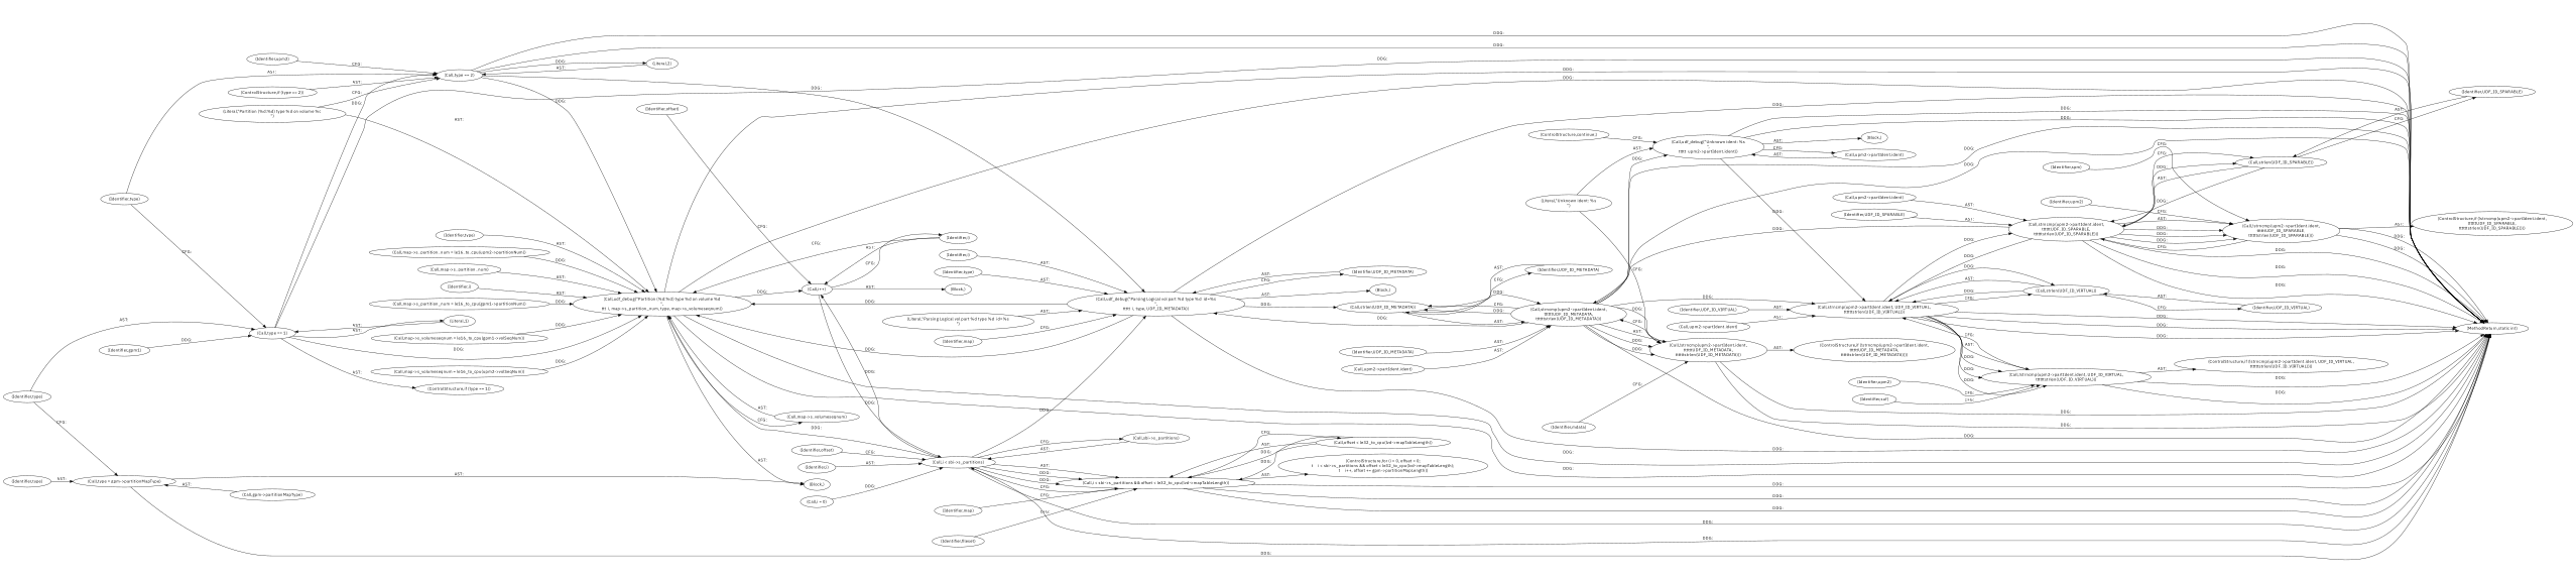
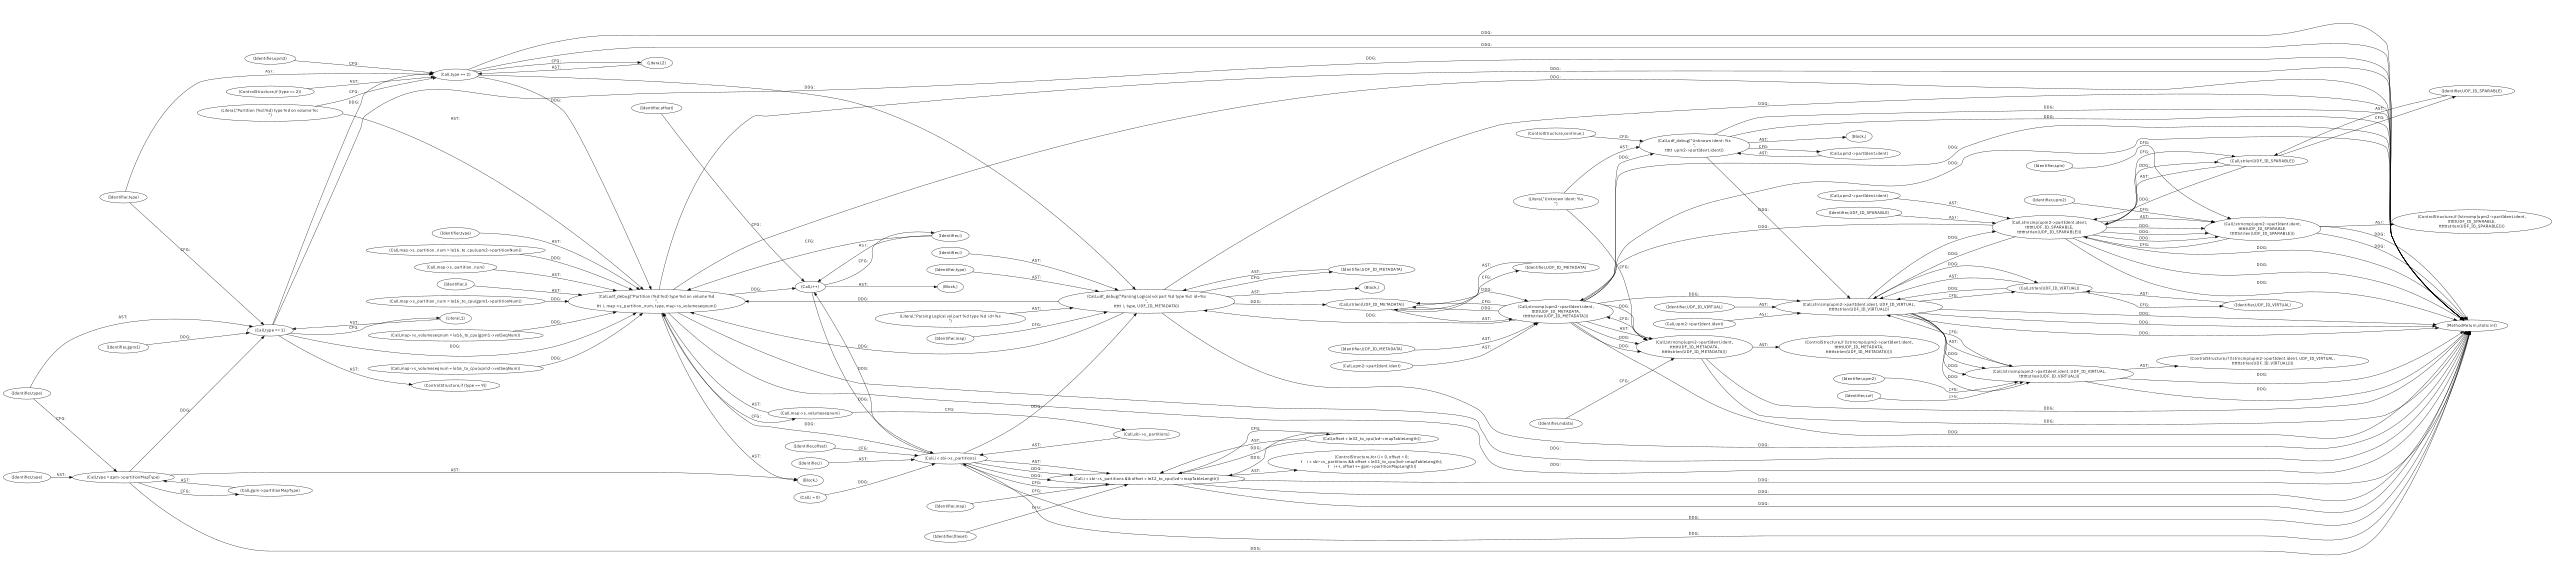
  digraph {
    fontname="IBM Plex Sans"
    rankdir=LR
    node [fontname="IBM Plex Sans"]
    edge [fontname="IBM Plex Sans"]
    n1 [label="(Call,type = gpm->partitionMapType)"]
    n2 [label="(Call,type == 1)"]
    n3 [label="(Block,)"]
    n4 [label="(MethodReturn,static int)"]
    n5 [label="(Call,gpm->partitionMapType)"]
    n6 [label="(Call,type == 2)"]
    n7 [label="(Call,udf_debug(\"Partition (%d:%d) type %d on volume %d\n\",\n\t\t\t  i, map->s_partition_num, type, map->s_volumeseqnum))"]
-   n8 [label="(ControlStructure,if (type == 1))"]
+   n8 [label="(ControlStructure,if (type == 9))"]
    n9 [label="(Literal,1)"]
    n10 [label="(Call,udf_debug(\"Parsing Logical vol part %d type %d  id=%s\n\",\n\t\t\t\t\t  i, type, UDF_ID_METADATA))"]
    n11 [label="(Literal,2)"]
    n12 [label="(Call,i++)"]
    n13 [label="(Call,map->s_volumeseqnum)"]
    n14 [label="(Call,strlen(UDF_ID_METADATA))"]
    n15 [label="(Identifier,UDF_ID_METADATA)"]
    n16 [label="(Block,)"]
    n17 [label="(ControlStructure,if (type == 2))"]
    n18 [label="(Call,strncmp(upm2->partIdent.ident,\n\t\t\t\t\t\tUDF_ID_METADATA,\n\t\t\t\t\t\tstrlen(UDF_ID_METADATA)))"]
    n19 [label="(Identifier,UDF_ID_METADATA)"]
    n20 [label="(Call,strncmp(upm2->partIdent.ident, UDF_ID_VIRTUAL,\n\t\t\t\t\t\tstrlen(UDF_ID_VIRTUAL)))"]
    n21 [label="(Call,!strncmp(upm2->partIdent.ident,\n\t\t\t\t\t\tUDF_ID_METADATA,\n\t\t\t\t\t\tstrlen(UDF_ID_METADATA)))"]
    n22 [label="(Call,udf_debug(\"Unknown ident: %s\n\",\n\t\t\t\t\t  upm2->partIdent.ident))"]
    n23 [label="(Call,!strncmp(upm2->partIdent.ident, UDF_ID_VIRTUAL,\n\t\t\t\t\t\tstrlen(UDF_ID_VIRTUAL)))"]
    n24 [label="(Call,strlen(UDF_ID_VIRTUAL))"]
    n25 [label="(Call,strncmp(upm2->partIdent.ident,\n\t\t\t\t\t\tUDF_ID_SPARABLE,\n\t\t\t\t\t\tstrlen(UDF_ID_SPARABLE)))"]
    n26 [label="(ControlStructure,if (!strncmp(upm2->partIdent.ident,\n\t\t\t\t\t\tUDF_ID_METADATA,\n\t\t\t\t\t\tstrlen(UDF_ID_METADATA))))"]
    n27 [label="(Block,)"]
    n28 [label="(Call,upm2->partIdent.ident)"]
    n29 [label="(ControlStructure,if (!strncmp(upm2->partIdent.ident, UDF_ID_VIRTUAL,\n\t\t\t\t\t\tstrlen(UDF_ID_VIRTUAL))))"]
    n30 [label="(Identifier,UDF_ID_VIRTUAL)"]
    n31 [label="(Call,!strncmp(upm2->partIdent.ident,\n\t\t\t\t\t\tUDF_ID_SPARABLE,\n\t\t\t\t\t\tstrlen(UDF_ID_SPARABLE)))"]
    n32 [label="(Call,strlen(UDF_ID_SPARABLE))"]
    n33 [label="(ControlStructure,if (!strncmp(upm2->partIdent.ident,\n\t\t\t\t\t\tUDF_ID_SPARABLE,\n\t\t\t\t\t\tstrlen(UDF_ID_SPARABLE))))"]
    n34 [label="(Identifier,UDF_ID_SPARABLE)"]
    n35 [label="(Call,i < sbi->s_partitions)"]
    n36 [label="(Identifier,i)"]
    n37 [label="(Block,)"]
    n38 [label="(Call,i < sbi->s_partitions && offset < le32_to_cpu(lvd->mapTableLength))"]
    n39 [label="(Call,sbi->s_partitions)"]
    n40 [label="(ControlStructure,for (i = 0, offset = 0;\n\t     i < sbi->s_partitions && offset < le32_to_cpu(lvd->mapTableLength);\n \t     i++, offset += gpm->partitionMapLength))"]
    n41 [label="(Call,offset < le32_to_cpu(lvd->mapTableLength))"]
    n42 [label="(Identifier,type)"]
    n43 [label="(Identifier,mdata)"]
    n44 [label="(Call,map->s_partition_num = le16_to_cpu(upm2->partitionNum))"]
    n45 [label="(Identifier,UDF_ID_METADATA)"]
    n46 [label="(Call,map->s_partition_num)"]
    n47 [label="(Call,upm2->partIdent.ident)"]
    n48 [label="(Identifier,i)"]
    n49 [label="(Identifier,offset)"]
    n50 [label="(Call,i = 0)"]
    n51 [label="(Identifier,upm2)"]
    n52 [label="(Identifier,upm2)"]
    n53 [label="(Call,map->s_partition_num = le16_to_cpu(gpm1->partitionNum))"]
    n54 [label="(Literal,\"Unknown ident: %s\n\")"]
    n55 [label="(Identifier,map)"]
    n56 [label="(Identifier,i)"]
    n57 [label="(Identifier,fileset)"]
    n58 [label="(Literal,\"Partition (%d:%d) type %d on volume %d\n\")"]
    n59 [label="(Identifier,type)"]
    n60 [label="(Identifier,suf)"]
    n61 [label="(Identifier,map)"]
    n62 [label="(Identifier,offset)"]
    n63 [label="(Identifier,type)"]
    n64 [label="(ControlStructure,continue;)"]
    n65 [label="(Literal,\"Parsing Logical vol part %d type %d  id=%s\n\")"]
    n66 [label="(Call,upm2->partIdent.ident)"]
    n67 [label="(Identifier,UDF_ID_VIRTUAL)"]
    n68 [label="(Call,upm2->partIdent.ident)"]
    n69 [label="(Identifier,gpm1)"]
    n70 [label="(Call,map->s_volumeseqnum = le16_to_cpu(gpm1->volSeqNum))"]
    n71 [label="(Call,map->s_volumeseqnum = le16_to_cpu(upm2->volSeqNum))"]
    n72 [label="(Identifier,type)"]
    n73 [label="(Identifier,UDF_ID_SPARABLE)"]
    n74 [label="(Identifier,spm)"]
    n75 [label="(Identifier,i)"]
    n76 [label="(Identifier,upm2)"]
    n77 [label="(Identifier,type)"]
+   n1 -> n2 [label="DDG: "]
    n1 -> n3 [label="AST: "]
    n1 -> n4 [label="DDG: "]
+   n1 -> n5 [label="CFG: "]
    n2 -> n4 [label="DDG: "]
    n2 -> n6 [label="DDG: "]
    n2 -> n7 [label="DDG: "]
    n2 -> n8 [label="AST: "]
-   n2 -> n9 [label="AST: "]
+   n2 -> n9 [label="CFG: "]
    n5 -> n1 [label="AST: "]
    n6 -> n4 [label="DDG: "]
    n6 -> n4 [label="DDG: "]
    n6 -> n7 [label="DDG: "]
    n6 -> n10 [label="DDG: "]
-   n6 -> n11 [label="DDG: "]
+   n6 -> n11 [label="CFG: "]
    n7 -> n3 [label="AST: "]
    n7 -> n4 [label="DDG: "]
    n7 -> n4 [label="DDG: "]
    n7 -> n4 [label="DDG: "]
    n7 -> n4 [label="DDG: "]
    n7 -> n12 [label="DDG: "]
    n7 -> n13 [label="CFG: "]
    n9 -> n2 [label="AST: "]
    n10 -> n4 [label="DDG: "]
    n10 -> n4 [label="DDG: "]
    n10 -> n7 [label="DDG: "]
    n10 -> n7 [label="DDG: "]
    n10 -> n14 [label="DDG: "]
    n10 -> n15 [label="CFG: "]
    n10 -> n16 [label="AST: "]
    n11 -> n6 [label="AST: "]
    n12 -> n35 [label="DDG: "]
    n12 -> n36 [label="CFG: "]
    n12 -> n37 [label="AST: "]
    n13 -> n7 [label="AST: "]
    n14 -> n18 [label="AST: "]
    n14 -> n18 [label="DDG: "]
    n14 -> n19 [label="CFG: "]
    n15 -> n10 [label="AST: "]
    n17 -> n6 [label="AST: "]
    n18 -> n4 [label="DDG: "]
    n18 -> n4 [label="DDG: "]
    n18 -> n4 [label="DDG: "]
    n18 -> n10 [label="DDG: "]
    n18 -> n14 [label="CFG: "]
    n18 -> n14 [label="DDG: "]
    n18 -> n20 [label="DDG: "]
    n18 -> n21 [label="AST: "]
    n18 -> n21 [label="DDG: "]
    n18 -> n21 [label="DDG: "]
    n18 -> n21 [label="DDG: "]
    n18 -> n22 [label="DDG: "]
    n19 -> n14 [label="AST: "]
    n20 -> n4 [label="DDG: "]
    n20 -> n4 [label="DDG: "]
    n20 -> n4 [label="DDG: "]
    n20 -> n23 [label="AST: "]
    n20 -> n23 [label="DDG: "]
    n20 -> n23 [label="DDG: "]
    n20 -> n23 [label="DDG: "]
    n20 -> n24 [label="CFG: "]
    n20 -> n24 [label="DDG: "]
    n20 -> n25 [label="DDG: "]
    n21 -> n4 [label="DDG: "]
    n21 -> n4 [label="DDG: "]
    n21 -> n18 [label="CFG: "]
    n21 -> n26 [label="AST: "]
    n22 -> n4 [label="DDG: "]
    n22 -> n4 [label="DDG: "]
    n22 -> n20 [label="DDG: "]
    n22 -> n27 [label="AST: "]
    n22 -> n28 [label="CFG: "]
    n23 -> n4 [label="DDG: "]
    n23 -> n4 [label="DDG: "]
    n23 -> n20 [label="CFG: "]
    n23 -> n29 [label="AST: "]
    n24 -> n20 [label="AST: "]
    n24 -> n20 [label="DDG: "]
    n24 -> n30 [label="CFG: "]
    n25 -> n4 [label="DDG: "]
    n25 -> n4 [label="DDG: "]
    n25 -> n4 [label="DDG: "]
    n25 -> n18 [label="DDG: "]
    n25 -> n20 [label="DDG: "]
    n25 -> n31 [label="AST: "]
    n25 -> n31 [label="DDG: "]
    n25 -> n31 [label="DDG: "]
    n25 -> n31 [label="DDG: "]
    n25 -> n32 [label="CFG: "]
    n25 -> n32 [label="DDG: "]
    n28 -> n22 [label="AST: "]
    n30 -> n24 [label="AST: "]
    n31 -> n4 [label="DDG: "]
    n31 -> n4 [label="DDG: "]
    n31 -> n25 [label="CFG: "]
    n31 -> n33 [label="AST: "]
    n32 -> n25 [label="AST: "]
    n32 -> n25 [label="DDG: "]
    n32 -> n34 [label="CFG: "]
    n34 -> n32 [label="AST: "]
    n35 -> n4 [label="DDG: "]
    n35 -> n4 [label="DDG: "]
    n35 -> n7 [label="DDG: "]
    n35 -> n10 [label="DDG: "]
    n35 -> n12 [label="DDG: "]
    n35 -> n38 [label="AST: "]
    n35 -> n38 [label="DDG: "]
    n35 -> n38 [label="DDG: "]
-   n35 -> n39 [label="CFG: "]
+   n13 -> n39 [label="CFG: "]
    n36 -> n7 [label="CFG: "]
    n36 -> n12 [label="AST: "]
    n38 -> n4 [label="DDG: "]
    n38 -> n4 [label="DDG: "]
    n38 -> n4 [label="DDG: "]
    n38 -> n35 [label="CFG: "]
    n38 -> n40 [label="AST: "]
    n38 -> n41 [label="CFG: "]
    n39 -> n35 [label="AST: "]
    n41 -> n38 [label="AST: "]
    n41 -> n38 [label="DDG: "]
    n41 -> n38 [label="DDG: "]
    n42 -> n1 [label="AST: "]
    n43 -> n21 [label="CFG: "]
    n44 -> n7 [label="DDG: "]
    n45 -> n18 [label="AST: "]
    n46 -> n7 [label="AST: "]
    n47 -> n18 [label="AST: "]
    n48 -> n7 [label="AST: "]
    n49 -> n35 [label="CFG: "]
    n50 -> n35 [label="DDG: "]
    n51 -> n23 [label="CFG: "]
    n52 -> n6 [label="CFG: "]
    n53 -> n7 [label="DDG: "]
    n54 -> n21 [label="CFG: "]
    n54 -> n22 [label="AST: "]
    n55 -> n10 [label="CFG: "]
    n56 -> n10 [label="AST: "]
    n57 -> n38 [label="CFG: "]
    n58 -> n6 [label="CFG: "]
    n58 -> n7 [label="AST: "]
    n59 -> n1 [label="CFG: "]
    n59 -> n2 [label="AST: "]
    n60 -> n23 [label="CFG: "]
    n61 -> n38 [label="CFG: "]
    n62 -> n12 [label="CFG: "]
    n63 -> n10 [label="AST: "]
    n64 -> n22 [label="CFG: "]
    n65 -> n10 [label="AST: "]
    n66 -> n20 [label="AST: "]
    n67 -> n20 [label="AST: "]
    n68 -> n25 [label="AST: "]
    n69 -> n2 [label="DDG: "]
    n70 -> n7 [label="DDG: "]
    n71 -> n7 [label="DDG: "]
    n72 -> n2 [label="CFG: "]
    n72 -> n6 [label="AST: "]
    n73 -> n25 [label="AST: "]
    n74 -> n31 [label="CFG: "]
    n75 -> n35 [label="AST: "]
    n76 -> n31 [label="CFG: "]
    n77 -> n7 [label="AST: "]
  }
